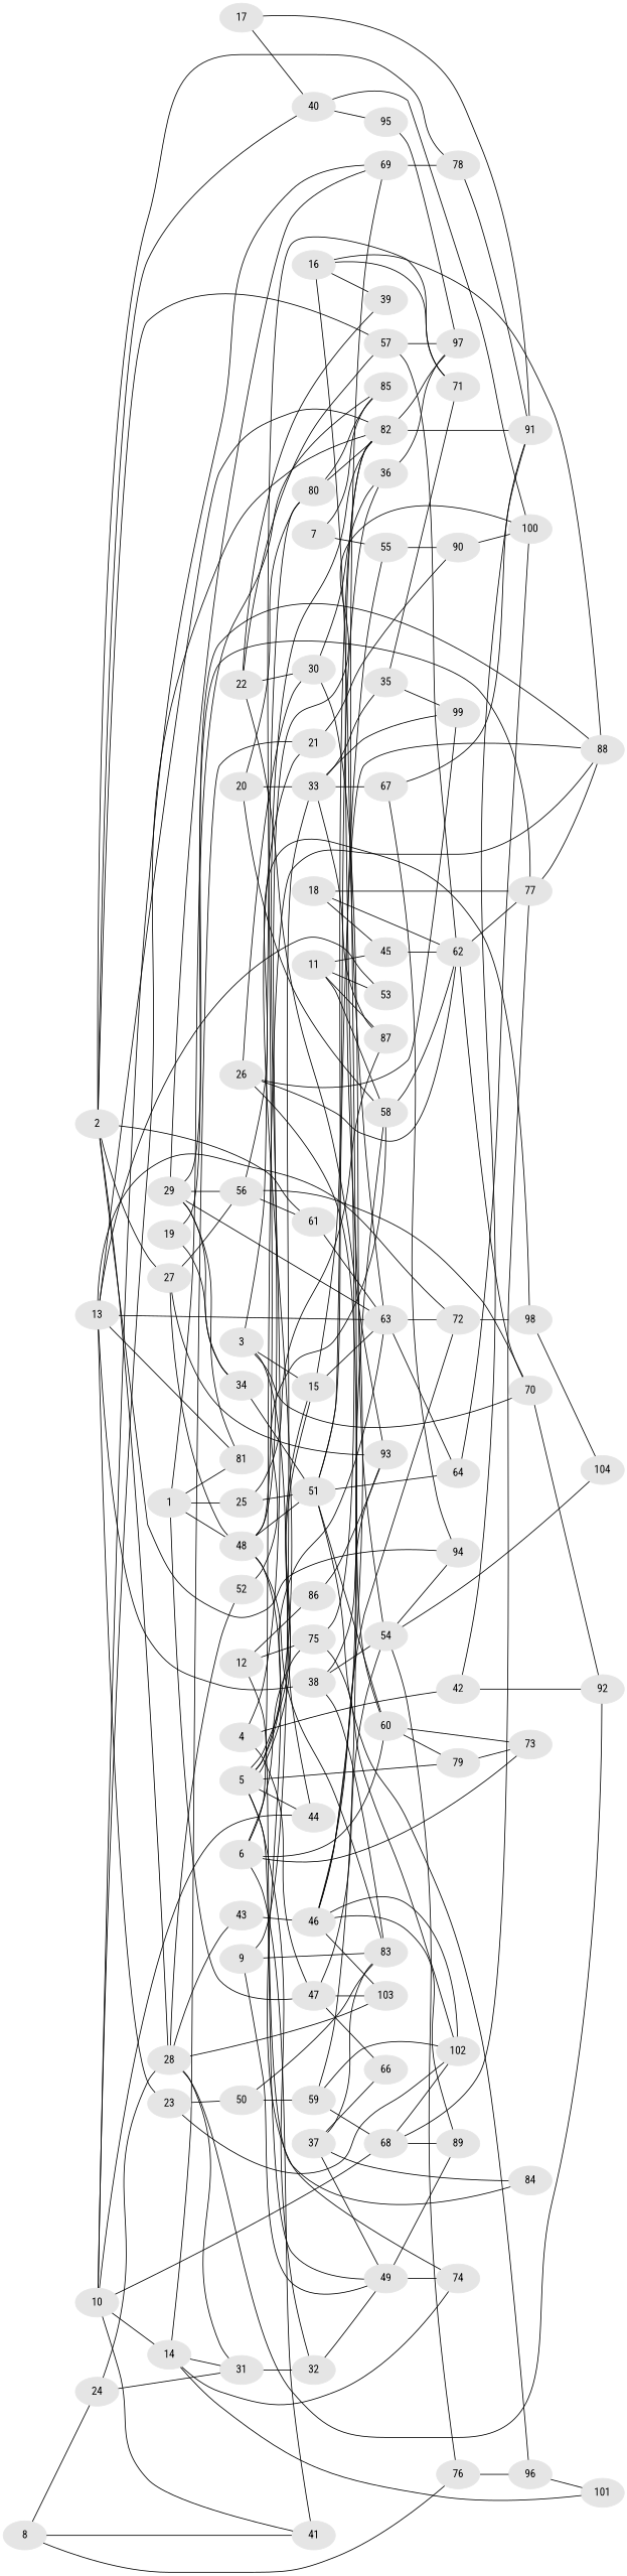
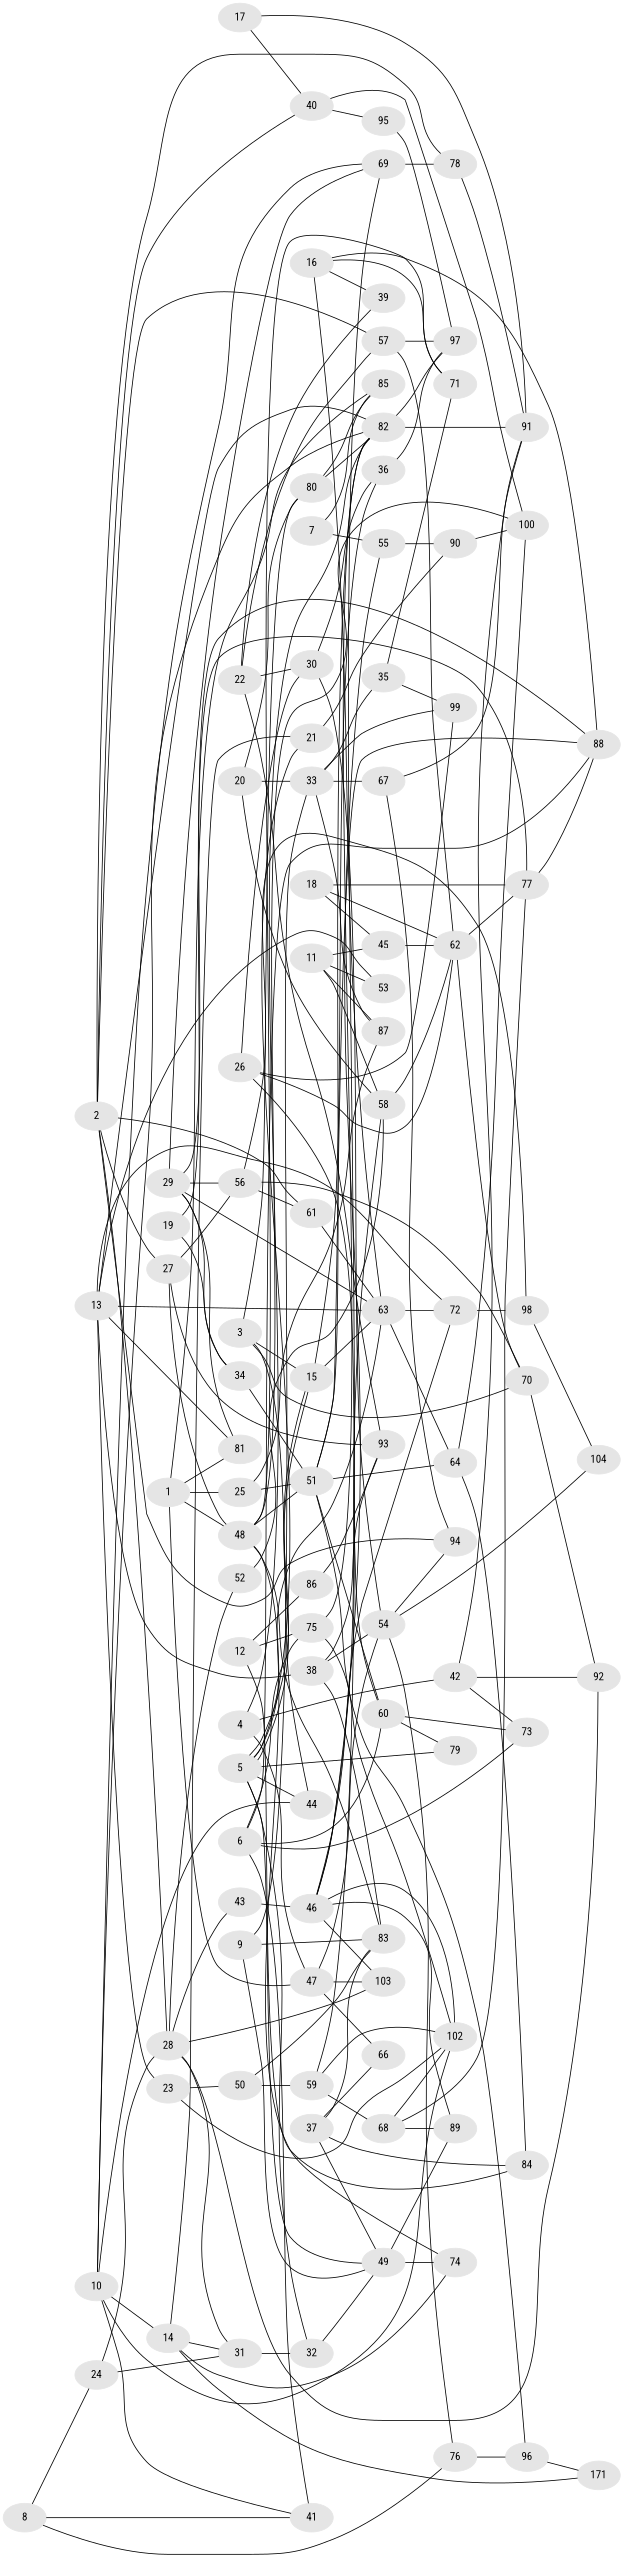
  graph {
    fontname="Roboto Condensed"
    rankdir=LR
    node [color=gray90 fontname="Roboto Condensed" style=filled]
    edge [fontname="Roboto Condensed"]
    1
    25
    47
    48
    81
    85
    87
    51
    103
    54
    66
    83
    74
    71
    100
    2
    27
    28
    40
    57
    61
    78
    94
    56
    93
    31
    43
    52
    92
    95
    62
    97
    63
    91
    3
    44
    70
    80
    15
    98
    82
    4
    42
    73
    5
    21
    32
    49
    79
    36
    90
    89
    72
    64
    6
    41
    60
    75
    88
    102
    7
    55
    8
    24
    76
    96
    9
    33
    99
    35
    67
    10
    14
    69
-   101
+   101 [label=171]
    11
    45
    53
    58
    12
    84
    86
    13
    23
    38
    50
    16
    39
    17
    18
    77
    19
    34
    20
    22
    30
    59
    26
    46
    29
    104
    37
    68
    1 -- 25
    1 -- 47
    1 -- 48
    1 -- 81
    1 -- 85
    25 -- 87
    25 -- 51
    47 -- 103
    47 -- 54
    47 -- 66
    48 -- 51
    48 -- 83
    48 -- 74
    48 -- 71
    48 -- 100
    51 -- 82
    51 -- 64
    51 -- 60
    51 -- 88
    51 -- 96
    54 -- 94
    54 -- 76
    54 -- 104
    2 -- 27
    2 -- 28
    2 -- 40
    2 -- 57
    2 -- 61
    2 -- 78
    2 -- 94
    27 -- 48
    27 -- 56
    27 -- 93
    28 -- 103
    28 -- 31
    28 -- 43
    28 -- 52
    28 -- 92
    40 -- 100
    40 -- 95
    57 -- 62
    57 -- 97
    61 -- 63
    78 -- 91
    56 -- 61
    56 -- 70
    56 -- 98
    31 -- 32
    43 -- 46
    52 -- 58
    95 -- 97
    62 -- 70
    62 -- 77
    63 -- 72
    63 -- 64
    3 -- 44
    3 -- 70
    3 -- 80
    3 -- 15
    70 -- 92
    80 -- 85
    80 -- 82
    15 -- 63
    15 -- 36
    98 -- 104
    82 -- 97
    82 -- 91
    4 -- 47
    4 -- 82
    4 -- 42
    42 -- 92
    42 -- 91
-   79 -- 73
+   42 -- 73
    5 -- 63
    5 -- 44
    5 -- 15
    5 -- 15
    5 -- 21
    5 -- 32
    5 -- 49
    5 -- 79
    21 -- 90
    32 -- 49
    49 -- 74
    49 -- 89
    36 -- 97
    90 -- 100
    72 -- 98
    64 -- 100
+   64 -- 84
    6 -- 73
    6 -- 41
    6 -- 60
    6 -- 75
    6 -- 88
    60 -- 73
    60 -- 79
    75 -- 82
    75 -- 102
    7 -- 85
    7 -- 55
    55 -- 90
    8 -- 41
    8 -- 24
    8 -- 76
    24 -- 28
    24 -- 31
    76 -- 96
    96 -- 101
    9 -- 83
    9 -- 49
    9 -- 33
    33 -- 87
    33 -- 99
    33 -- 35
    33 -- 67
    35 -- 71
    35 -- 99
    67 -- 94
    67 -- 91
    10 -- 44
    10 -- 82
    10 -- 41
-   10 -- 68
+   10 -- 102
    10 -- 14
    10 -- 69
    14 -- 74
    14 -- 31
    14 -- 21
    14 -- 101
    69 -- 78
    11 -- 87
    11 -- 45
    11 -- 53
    11 -- 58
    45 -- 62
    58 -- 62
    12 -- 75
    12 -- 84
    12 -- 86
    86 -- 93
    13 -- 81
    13 -- 63
    13 -- 82
    13 -- 72
    13 -- 53
    13 -- 23
    13 -- 38
    23 -- 102
    23 -- 50
    38 -- 54
    38 -- 83
    38 -- 93
    50 -- 83
    50 -- 59
    16 -- 71
    16 -- 63
    16 -- 88
    16 -- 39
    17 -- 40
    17 -- 91
    18 -- 62
    18 -- 45
    18 -- 77
    77 -- 88
    19 -- 77
    19 -- 34
    34 -- 51
    20 -- 80
    20 -- 33
    20 -- 58
    22 -- 57
    22 -- 93
    22 -- 39
    22 -- 30
    30 -- 54
    30 -- 36
    59 -- 102
    59 -- 69
    59 -- 68
    26 -- 62
    26 -- 60
    26 -- 99
    26 -- 30
    46 -- 103
    46 -- 89
    46 -- 72
    46 -- 102
    46 -- 55
    46 -- 58
    29 -- 81
    29 -- 56
    29 -- 63
    29 -- 88
    29 -- 69
    29 -- 34
    37 -- 66
    37 -- 83
    37 -- 49
    37 -- 84
    68 -- 89
    68 -- 102
    68 -- 77
  }
